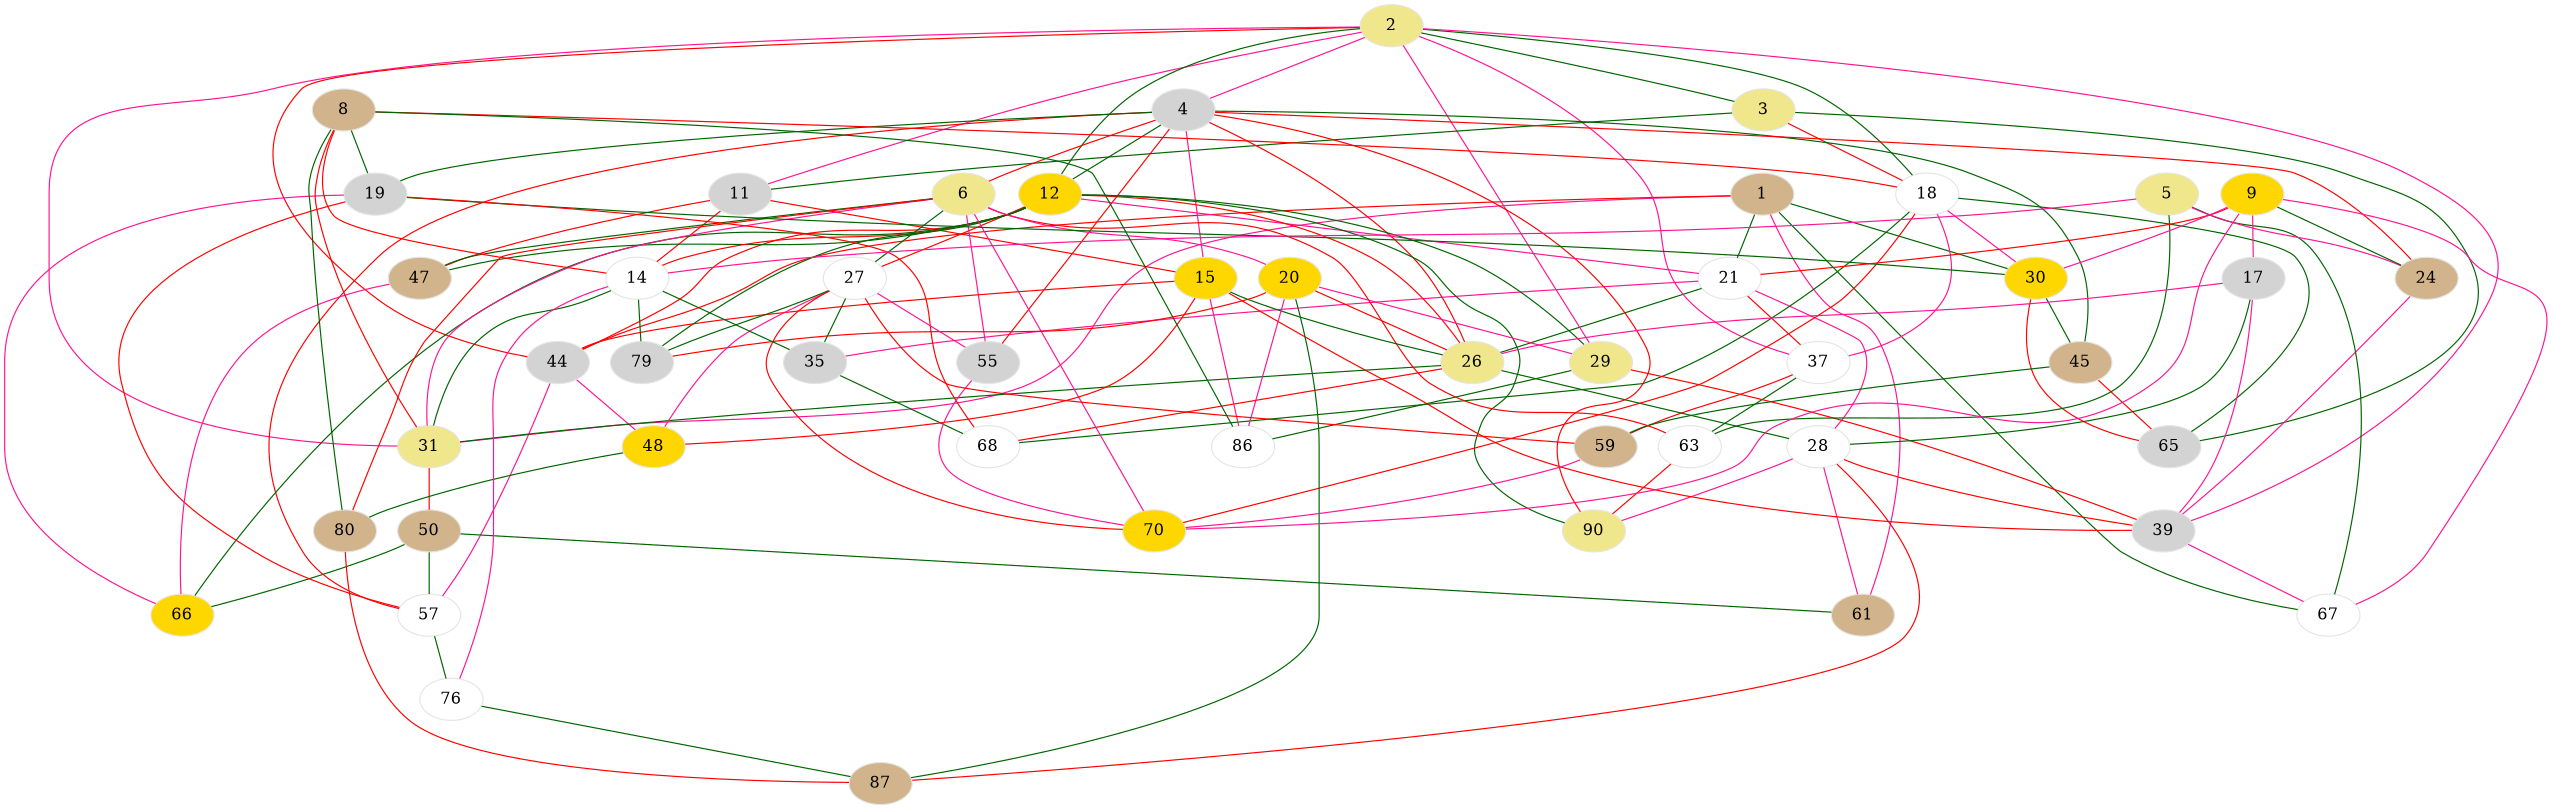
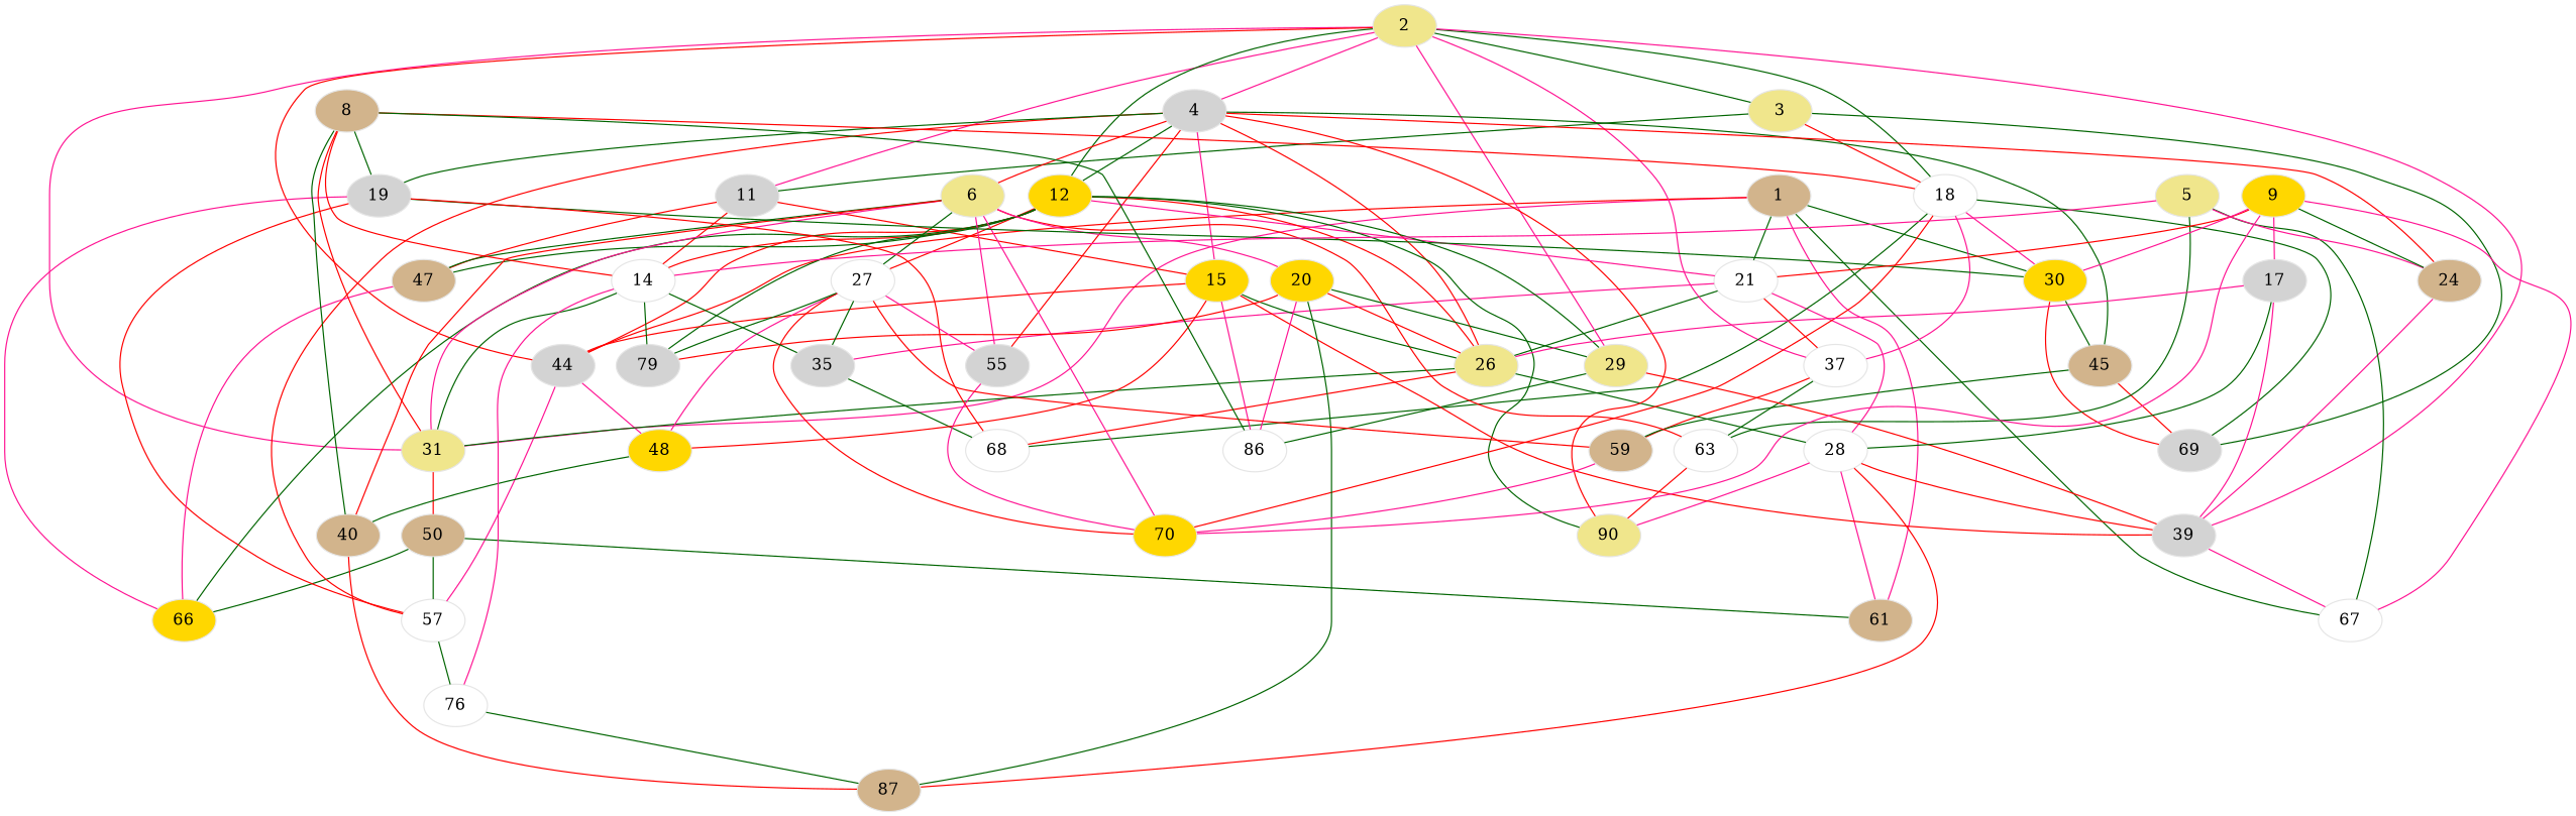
  graph {
    node [color=gray90 fillcolor=white style=filled]
    edge [color=darkgreen]
    1 [fillcolor=tan super="+22"]
    21 [super="+33+38"]
    30 [fillcolor=gold super="+42"]
    31 [fillcolor=khaki super="+69"]
    44 [fillcolor=lightgrey super="+60"]
    n6 [fillcolor=tan label=61]
    67
    37 [super="+61"]
    26 [fillcolor=khaki super="+81+36"]
    35 [fillcolor=lightgrey]
    28 [super="+94+53"]
-   65 [fillcolor=lightgrey]
+   65 [fillcolor=lightgrey label=69]
    45 [fillcolor=tan]
    50 [fillcolor=tan]
    57 [super="+82"]
    48 [fillcolor=gold]
    2 [fillcolor=khaki super="+56+13"]
    3 [fillcolor=khaki]
    4 [fillcolor=lightgrey super="+46+16"]
    11 [fillcolor=lightgrey super="+32"]
    12 [fillcolor=gold super="+40+25"]
    18 [super="+74+49+58"]
    39 [fillcolor=lightgrey super="+78"]
    29 [fillcolor=khaki]
    6 [fillcolor=khaki super="+7+10"]
    15 [fillcolor=gold super="+43+64"]
    19 [fillcolor=lightgrey super="+88"]
    24 [fillcolor=tan]
    55 [fillcolor=lightgrey]
    90 [fillcolor=khaki]
    63
    20 [fillcolor=gold super="+83"]
    27 [super="+34+73"]
    47 [fillcolor=tan super="+71"]
    70 [fillcolor=gold super="+91"]
-   80 [fillcolor=tan]
+   80 [fillcolor=tan label=40]
    14 [super="+23+95"]
    66 [fillcolor=gold]
    79 [fillcolor=lightgrey]
    68
    59 [fillcolor=tan]
    86
    76
    5 [fillcolor=khaki]
    87 [fillcolor=tan]
    8 [fillcolor=tan super="+89"]
    9 [fillcolor=gold super="+75"]
    17 [fillcolor=lightgrey]
    1 -- 21
    1 -- 30
    1 -- 31 [color=deeppink weight=2]
    1 -- 44 [color=red]
    1 -- n6 [color=deeppink weight=2]
    1 -- 67
    21 -- 37 [color=red]
    21 -- 26
    21 -- 35 [color=deeppink]
    21 -- 28 [color=deeppink]
    30 -- 65 [color=red]
    30 -- 45
    31 -- 50 [color=red]
    44 -- 57 [color=deeppink]
    44 -- 48 [color=deeppink]
    37 -- 63
    37 -- 59 [color=red]
    26 -- 31
    26 -- 28
    26 -- 68 [color=red]
    35 -- 68
    28 -- n6 [color=deeppink]
    28 -- 39 [color=red]
    28 -- 90 [color=deeppink]
    28 -- 87 [color=red]
    45 -- 65 [color=red]
    45 -- 59
    50 -- n6
    50 -- 57
    50 -- 66
    57 -- 76 [weight=2]
    48 -- 80
    2 -- 31 [color=deeppink]
    2 -- 44 [color=red]
    2 -- 37 [color=deeppink]
    2 -- 3
    2 -- 4 [color=deeppink]
    2 -- 11 [color=deeppink]
    2 -- 12
    2 -- 18
    2 -- 39 [color=deeppink]
    2 -- 29 [color=deeppink]
    3 -- 65
    3 -- 11
    3 -- 18 [color=red]
    4 -- 26 [color=red]
    4 -- 45
    4 -- 57 [color=red]
    4 -- 12
    4 -- 6 [color=red weight=2]
    4 -- 15 [color=deeppink]
    4 -- 19
    4 -- 24 [color=red]
    4 -- 55 [color=red]
    4 -- 90 [color=red]
    11 -- 15 [color=red]
    11 -- 47 [color=red weight=2]
    11 -- 14 [color=red]
    12 -- 21 [color=deeppink]
    12 -- 44 [color=red]
    12 -- 26 [color=red]
    12 -- 29
    12 -- 90
    12 -- 27 [color=red]
    12 -- 47
    12 -- 14 [color=red]
    12 -- 66
    12 -- 79
    18 -- 30 [color=deeppink]
    18 -- 37 [color=deeppink weight=2]
    18 -- 65
    18 -- 70 [color=red]
    18 -- 68
    39 -- 67 [color=deeppink]
    29 -- 39 [color=red]
    29 -- 86
    6 -- 31 [color=deeppink]
    6 -- 55 [color=deeppink]
    6 -- 63 [color=red]
    6 -- 20 [color=deeppink]
    6 -- 27
    6 -- 47 [weight=2]
    6 -- 70 [color=deeppink]
    6 -- 80 [color=red]
    15 -- 44 [color=red]
    15 -- 26
    15 -- 48 [color=red]
    15 -- 39 [color=red weight=2]
    15 -- 86 [color=deeppink]
    19 -- 30
    19 -- 57 [color=red]
    19 -- 66 [color=deeppink]
    19 -- 68 [color=red]
    24 -- 39 [color=deeppink]
    55 -- 70 [color=deeppink]
    63 -- 90 [color=red]
    20 -- 26 [color=red]
-   20 -- 29 [color=deeppink]
+   20 -- 29
    20 -- 79 [color=red]
    20 -- 86 [color=deeppink]
    20 -- 87
    27 -- 35
    27 -- 48 [color=deeppink]
    27 -- 55 [color=deeppink]
    27 -- 70 [color=red]
    27 -- 79
    27 -- 59 [color=red]
    47 -- 66 [color=deeppink]
    80 -- 87 [color=red]
    14 -- 31
    14 -- 35
    14 -- 79
    14 -- 76 [color=deeppink]
    59 -- 70 [color=deeppink]
    76 -- 87
    5 -- 67
    5 -- 24 [color=deeppink]
    5 -- 63
    5 -- 14 [color=deeppink]
    8 -- 31 [color=red]
    8 -- 18 [color=red]
    8 -- 19
    8 -- 80
    8 -- 14 [color=red]
    8 -- 86
    9 -- 21 [color=red]
    9 -- 30 [color=deeppink]
    9 -- 67 [color=deeppink]
    9 -- 24
    9 -- 70 [color=deeppink]
    9 -- 17 [color=deeppink]
    17 -- 26 [color=deeppink]
    17 -- 28
    17 -- 39 [color=deeppink]
  }
